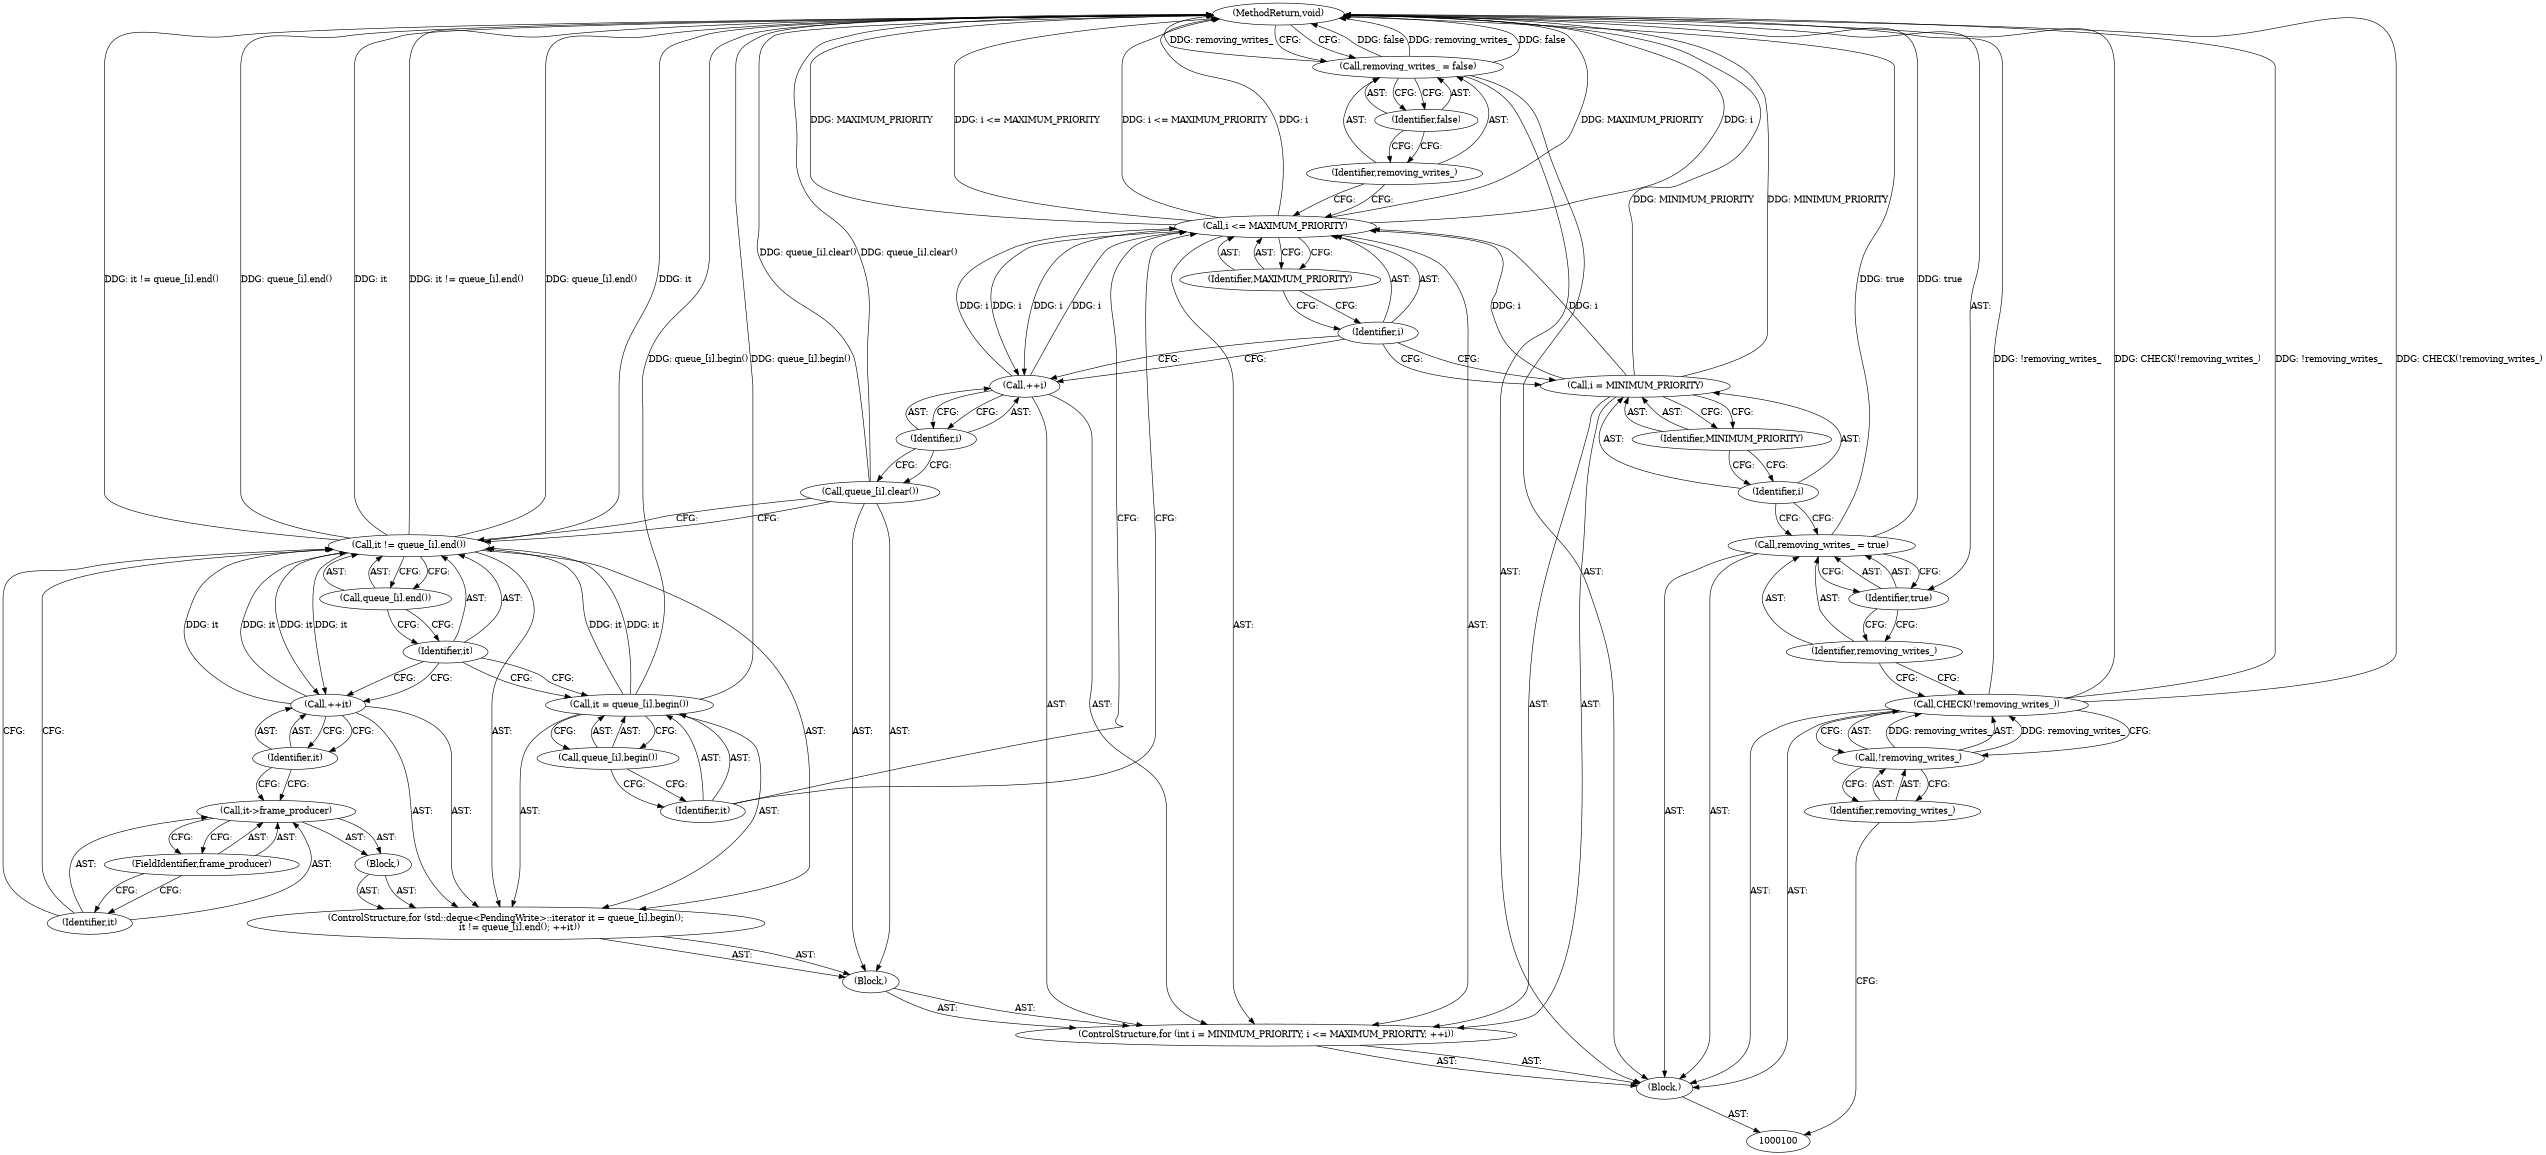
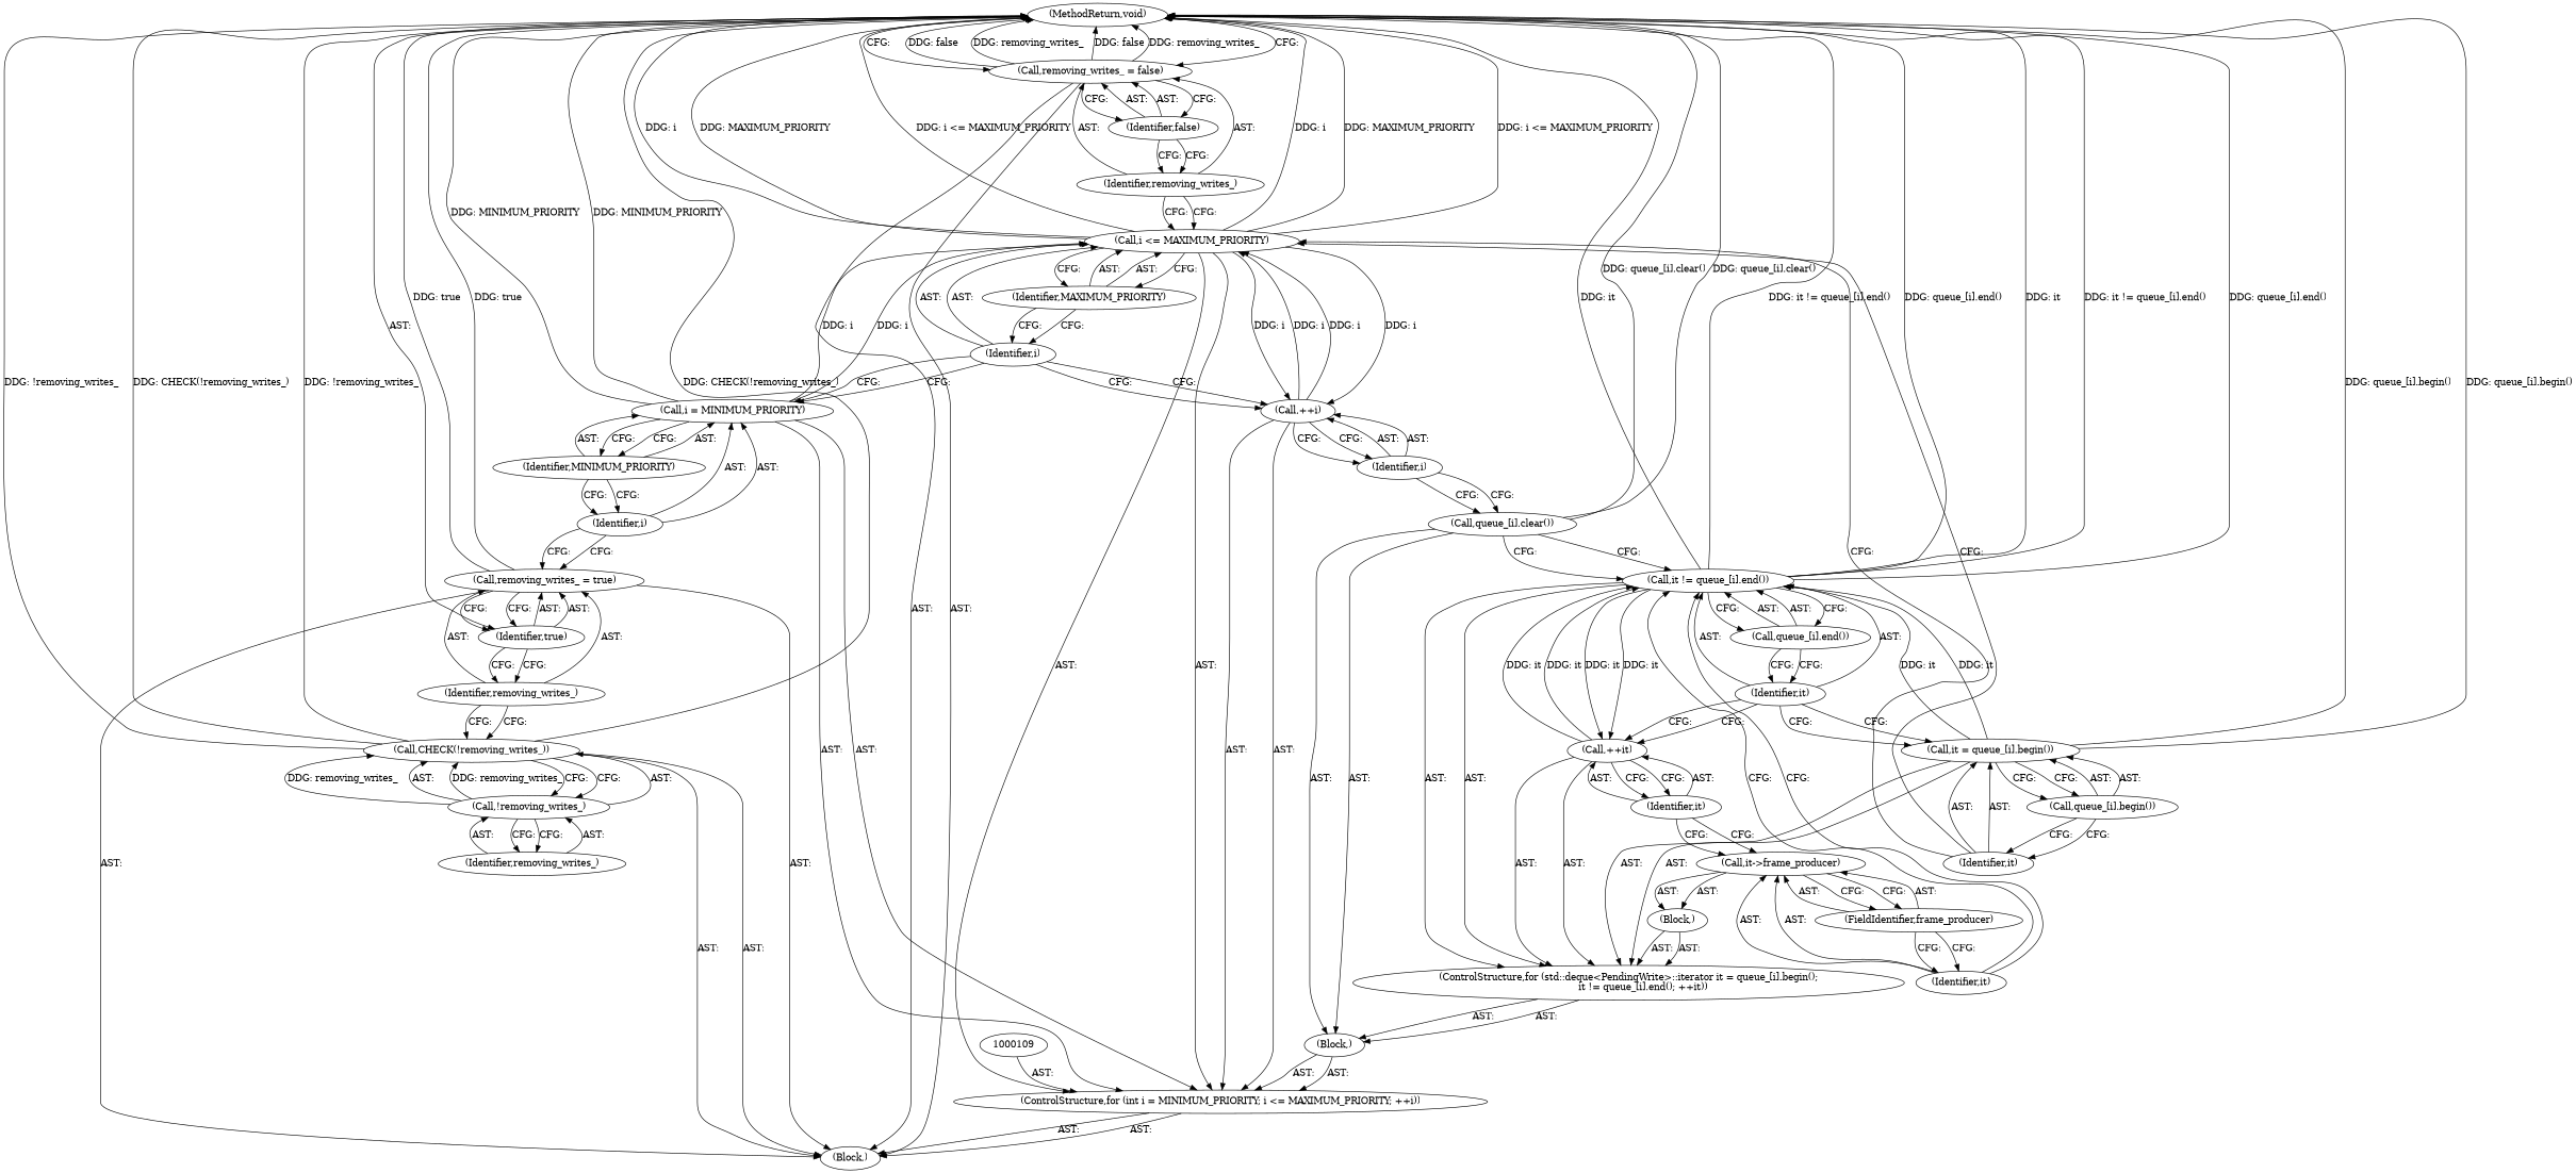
  digraph {
    n1 [label="(MethodReturn,void)"]
    n2 [label="(Call,removing_writes_ = false)"]
    n3 [label="(Identifier,true)"]
    n4 [label="(Block,)"]
    n5 [label="(Identifier,false)"]
-   1000100
    n7 [label="(Identifier,removing_writes_)"]
    n8 [label="(Call,i <= MAXIMUM_PRIORITY)"]
    n9 [label="(ControlStructure,for (int i = MINIMUM_PRIORITY; i <= MAXIMUM_PRIORITY; ++i))"]
    n10 [label="(Identifier,MAXIMUM_PRIORITY)"]
    n11 [label="(Call,++i)"]
    n12 [label="(Identifier,removing_writes_)"]
    n13 [label="(Call,!removing_writes_)"]
    n14 [label="(Call,CHECK(!removing_writes_))"]
    n15 [label="(Call,removing_writes_ = true)"]
    n16 [label="(Identifier,removing_writes_)"]
    n17 [label="(Call,i = MINIMUM_PRIORITY)"]
    n18 [label="(Identifier,MINIMUM_PRIORITY)"]
    n19 [label="(Identifier,i)"]
    n20 [label="(Identifier,i)"]
    n21 [label="(Identifier,i)"]
    n22 [label="(Call,queue_[i].clear())"]
    n23 [label="(Block,)"]
    n24 [label="(Call,it != queue_[i].end())"]
    n25 [label="(Call,it = queue_[i].begin())"]
    n26 [label="(ControlStructure,for (std::deque<PendingWrite>::iterator it = queue_[i].begin();\n          it != queue_[i].end(); ++it))"]
    n27 [label="(Call,queue_[i].begin())"]
    n28 [label="(Identifier,it)"]
    n29 [label="(Call,queue_[i].end())"]
    n30 [label="(Call,++it)"]
    n31 [label="(Identifier,it)"]
    n32 [label="(Identifier,it)"]
    n33 [label="(Call,it->frame_producer)"]
    n34 [label="(Block,)"]
    n35 [label="(FieldIdentifier,frame_producer)"]
    n36 [label="(Identifier,it)"]
+   1000109
    n1 -> n2 [label="CFG: "]
    n1 -> n2 [label="CFG: "]
    n1 -> n3 [label="AST: "]
    n2 -> n1 [label="DDG: false"]
    n2 -> n1 [label="DDG: removing_writes_"]
    n2 -> n1 [label="DDG: false"]
    n2 -> n1 [label="DDG: removing_writes_"]
    n2 -> n4 [label="AST: "]
    n2 -> n4 [label="AST: "]
    n2 -> n5 [label="CFG: "]
    n2 -> n5 [label="CFG: "]
    n3 -> n15 [label="AST: "]
    n3 -> n15 [label="AST: "]
    n3 -> n16 [label="CFG: "]
    n3 -> n16 [label="CFG: "]
-   n4 -> 1000100 [label="AST: "]
    n5 -> n2 [label="AST: "]
    n5 -> n2 [label="AST: "]
    n5 -> n7 [label="CFG: "]
    n5 -> n7 [label="CFG: "]
    n7 -> n2 [label="AST: "]
    n7 -> n2 [label="AST: "]
    n7 -> n8 [label="CFG: "]
    n7 -> n8 [label="CFG: "]
    n8 -> n1 [label="DDG: i"]
    n8 -> n1 [label="DDG: MAXIMUM_PRIORITY"]
    n8 -> n1 [label="DDG: i <= MAXIMUM_PRIORITY"]
    n8 -> n1 [label="DDG: i"]
    n8 -> n1 [label="DDG: MAXIMUM_PRIORITY"]
    n8 -> n1 [label="DDG: i <= MAXIMUM_PRIORITY"]
    n8 -> n9 [label="AST: "]
    n8 -> n9 [label="AST: "]
    n8 -> n10 [label="CFG: "]
    n8 -> n10 [label="CFG: "]
    n8 -> n11 [label="DDG: i"]
    n8 -> n11 [label="DDG: i"]
    n9 -> n4 [label="AST: "]
    n9 -> n4 [label="AST: "]
    n10 -> n8 [label="AST: "]
    n10 -> n8 [label="AST: "]
    n10 -> n20 [label="CFG: "]
    n10 -> n20 [label="CFG: "]
    n11 -> n8 [label="DDG: i"]
    n11 -> n8 [label="DDG: i"]
    n11 -> n9 [label="AST: "]
    n11 -> n9 [label="AST: "]
    n11 -> n21 [label="CFG: "]
    n11 -> n21 [label="CFG: "]
-   n12 -> 1000100 [label="CFG: "]
    n12 -> n13 [label="AST: "]
    n12 -> n13 [label="AST: "]
    n13 -> n12 [label="CFG: "]
    n13 -> n12 [label="CFG: "]
    n13 -> n14 [label="AST: "]
    n13 -> n14 [label="DDG: removing_writes_"]
    n13 -> n14 [label="AST: "]
    n13 -> n14 [label="DDG: removing_writes_"]
    n14 -> n1 [label="DDG: !removing_writes_"]
    n14 -> n1 [label="DDG: CHECK(!removing_writes_)"]
    n14 -> n1 [label="DDG: !removing_writes_"]
    n14 -> n1 [label="DDG: CHECK(!removing_writes_)"]
    n14 -> n4 [label="AST: "]
    n14 -> n4 [label="AST: "]
    n14 -> n13 [label="CFG: "]
    n14 -> n13 [label="CFG: "]
    n15 -> n1 [label="DDG: true"]
    n15 -> n1 [label="DDG: true"]
    n15 -> n3 [label="CFG: "]
    n15 -> n3 [label="CFG: "]
    n15 -> n4 [label="AST: "]
    n15 -> n4 [label="AST: "]
    n16 -> n14 [label="CFG: "]
    n16 -> n14 [label="CFG: "]
    n16 -> n15 [label="AST: "]
    n16 -> n15 [label="AST: "]
    n17 -> n1 [label="DDG: MINIMUM_PRIORITY"]
    n17 -> n1 [label="DDG: MINIMUM_PRIORITY"]
    n17 -> n8 [label="DDG: i"]
    n17 -> n8 [label="DDG: i"]
    n17 -> n9 [label="AST: "]
    n17 -> n9 [label="AST: "]
    n17 -> n18 [label="CFG: "]
    n17 -> n18 [label="CFG: "]
    n18 -> n17 [label="AST: "]
    n18 -> n17 [label="AST: "]
    n18 -> n19 [label="CFG: "]
    n18 -> n19 [label="CFG: "]
    n19 -> n15 [label="CFG: "]
    n19 -> n15 [label="CFG: "]
    n19 -> n17 [label="AST: "]
    n19 -> n17 [label="AST: "]
    n20 -> n8 [label="AST: "]
    n20 -> n8 [label="AST: "]
    n20 -> n11 [label="CFG: "]
    n20 -> n11 [label="CFG: "]
    n20 -> n17 [label="CFG: "]
    n20 -> n17 [label="CFG: "]
    n21 -> n11 [label="AST: "]
    n21 -> n11 [label="AST: "]
    n21 -> n22 [label="CFG: "]
    n21 -> n22 [label="CFG: "]
    n22 -> n1 [label="DDG: queue_[i].clear()"]
    n22 -> n1 [label="DDG: queue_[i].clear()"]
    n22 -> n23 [label="AST: "]
    n22 -> n23 [label="AST: "]
    n22 -> n24 [label="CFG: "]
    n22 -> n24 [label="CFG: "]
    n23 -> n9 [label="AST: "]
    n23 -> n9 [label="AST: "]
    n24 -> n1 [label="DDG: queue_[i].end()"]
    n24 -> n1 [label="DDG: it"]
    n24 -> n1 [label="DDG: it != queue_[i].end()"]
    n24 -> n1 [label="DDG: queue_[i].end()"]
    n24 -> n1 [label="DDG: it"]
    n24 -> n1 [label="DDG: it != queue_[i].end()"]
    n24 -> n26 [label="AST: "]
    n24 -> n26 [label="AST: "]
    n24 -> n29 [label="CFG: "]
    n24 -> n29 [label="CFG: "]
    n24 -> n30 [label="DDG: it"]
    n24 -> n30 [label="DDG: it"]
    n25 -> n1 [label="DDG: queue_[i].begin()"]
    n25 -> n1 [label="DDG: queue_[i].begin()"]
    n25 -> n24 [label="DDG: it"]
    n25 -> n24 [label="DDG: it"]
    n25 -> n26 [label="AST: "]
    n25 -> n26 [label="AST: "]
    n25 -> n27 [label="CFG: "]
    n25 -> n27 [label="CFG: "]
    n26 -> n23 [label="AST: "]
    n26 -> n23 [label="AST: "]
    n27 -> n25 [label="AST: "]
    n27 -> n25 [label="AST: "]
    n27 -> n28 [label="CFG: "]
    n27 -> n28 [label="CFG: "]
    n28 -> n8 [label="CFG: "]
    n28 -> n8 [label="CFG: "]
    n28 -> n25 [label="AST: "]
    n28 -> n25 [label="AST: "]
    n29 -> n24 [label="AST: "]
    n29 -> n24 [label="AST: "]
    n29 -> n31 [label="CFG: "]
    n29 -> n31 [label="CFG: "]
    n30 -> n24 [label="DDG: it"]
    n30 -> n24 [label="DDG: it"]
    n30 -> n26 [label="AST: "]
    n30 -> n26 [label="AST: "]
    n30 -> n32 [label="CFG: "]
    n30 -> n32 [label="CFG: "]
    n31 -> n24 [label="AST: "]
    n31 -> n24 [label="AST: "]
    n31 -> n25 [label="CFG: "]
    n31 -> n25 [label="CFG: "]
    n31 -> n30 [label="CFG: "]
    n31 -> n30 [label="CFG: "]
    n32 -> n30 [label="AST: "]
    n32 -> n30 [label="AST: "]
    n32 -> n33 [label="CFG: "]
    n32 -> n33 [label="CFG: "]
    n33 -> n34 [label="AST: "]
    n33 -> n34 [label="AST: "]
    n33 -> n35 [label="CFG: "]
    n33 -> n35 [label="CFG: "]
    n34 -> n26 [label="AST: "]
    n34 -> n26 [label="AST: "]
    n35 -> n33 [label="AST: "]
    n35 -> n33 [label="AST: "]
    n35 -> n36 [label="CFG: "]
    n35 -> n36 [label="CFG: "]
    n36 -> n24 [label="CFG: "]
    n36 -> n24 [label="CFG: "]
    n36 -> n33 [label="AST: "]
    n36 -> n33 [label="AST: "]
+   1000109 -> n9 [label="AST: "]
  }
